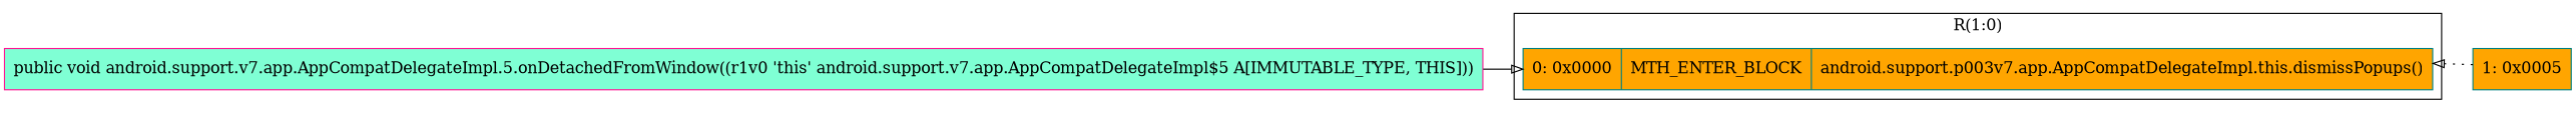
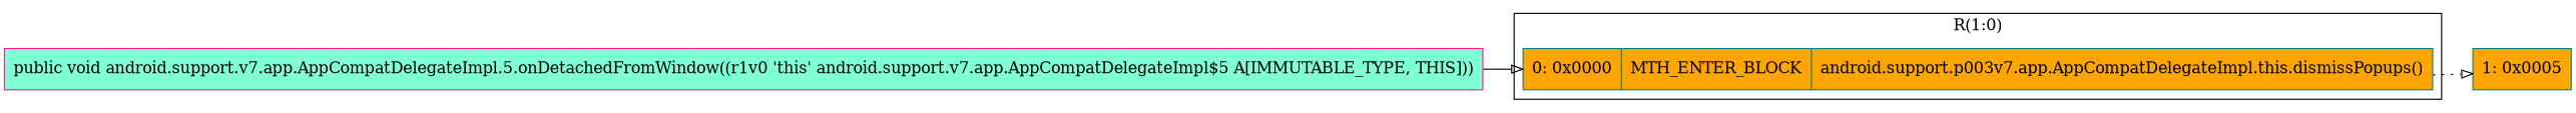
  digraph {
    rankdir=LR
    node [color=teal shape=record style=filled fillcolor=orange]
    edge [arrowhead=onormal]
    n1 [label="{0\:\ 0x0000|MTH_ENTER_BLOCK\l|android.support.p003v7.app.AppCompatDelegateImpl.this.dismissPopups()\l}"]
    n2 [label="{1\:\ 0x0005}"]
    n3 [label="{public void android.support.v7.app.AppCompatDelegateImpl.5.onDetachedFromWindow((r1v0 'this' android.support.v7.app.AppCompatDelegateImpl$5 A[IMMUTABLE_TYPE, THIS])) }" fillcolor=aquamarine color=deeppink]
    subgraph cluster_1 {
      label="R(1:0)"
      n1
    }
-   n2 -> n1 [style=dotted]
+   n1 -> n2 [style=dotted]
    n3 -> n1 [style=solid]
  }
